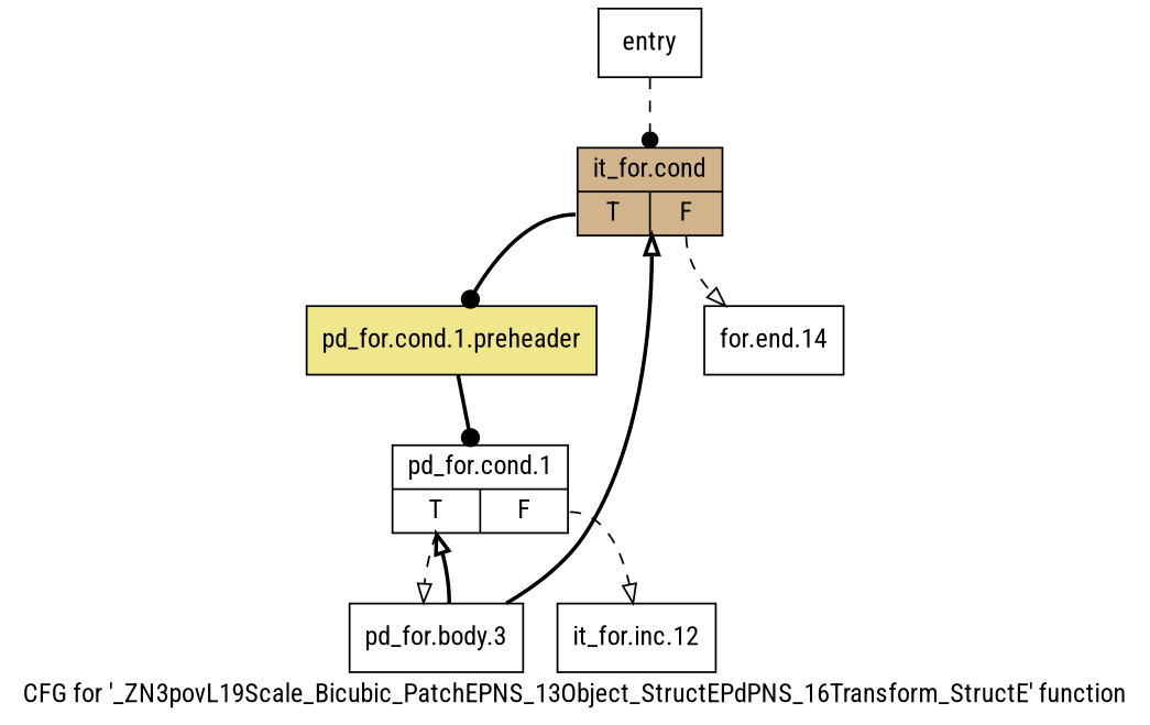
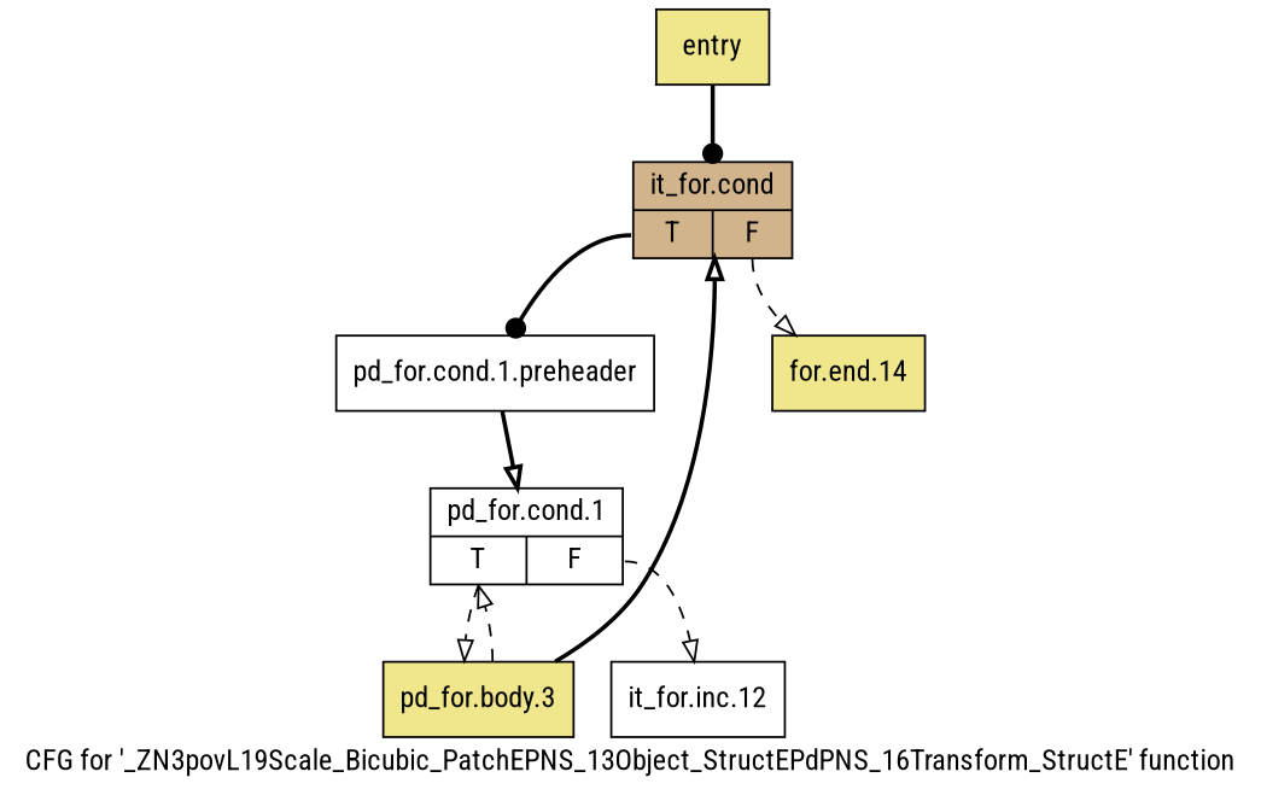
  digraph {
    fontname="Roboto Condensed"
    label="CFG for '_ZN3povL19Scale_Bicubic_PatchEPNS_13Object_StructEPdPNS_16Transform_StructE' function"
    node [fillcolor=white fontname="Roboto Condensed" shape=record style=filled]
    edge [arrowhead=onormal fontname="Roboto Condensed" style=dashed]
-   n1 [label="{entry}"]
+   n1 [fillcolor=khaki label="{entry}"]
    n2 [fillcolor=tan label="{it_for.cond|{<s0>T|<s1>F}}"]
-   n3 [fillcolor=khaki label="{pd_for.cond.1.preheader}"]
-   n4 [label="{for.end.14}"]
+   n3 [label="{pd_for.cond.1.preheader}"]
+   n4 [fillcolor=khaki label="{for.end.14}"]
    n5 [label="{pd_for.cond.1|{<s0>T|<s1>F}}"]
-   n6 [label="{pd_for.body.3}"]
+   n6 [fillcolor=khaki label="{pd_for.body.3}"]
    n7 [label="{it_for.inc.12}"]
-   n1 -> n2 [arrowhead=dot]
+   n1 -> n2 [arrowhead=dot style=bold]
    n2 -> n3 [arrowhead=dot style=bold tailport=s0]
    n2 -> n4 [tailport=s1]
-   n3 -> n5 [arrowhead=dot style=bold]
+   n3 -> n5 [style=bold]
    n5 -> n6 [tailport=s0]
    n5 -> n7 [tailport=s1]
    n6 -> n2 [style=bold]
-   n6 -> n5 [style=bold]
+   n6 -> n5
  }
